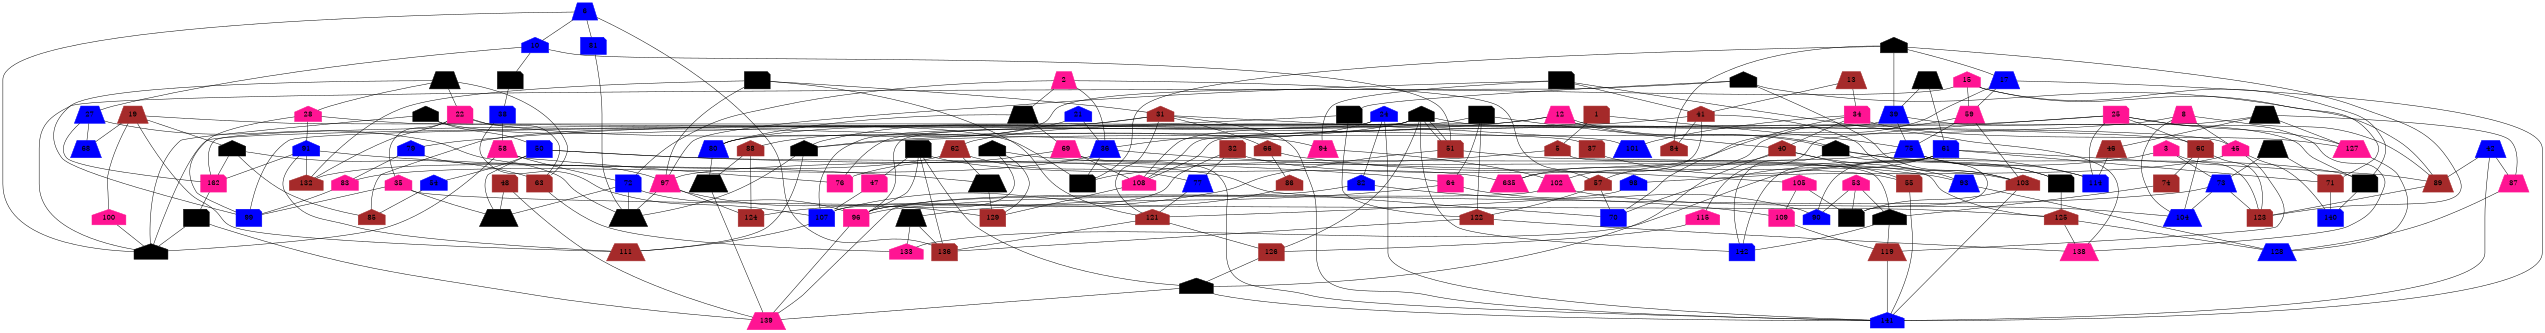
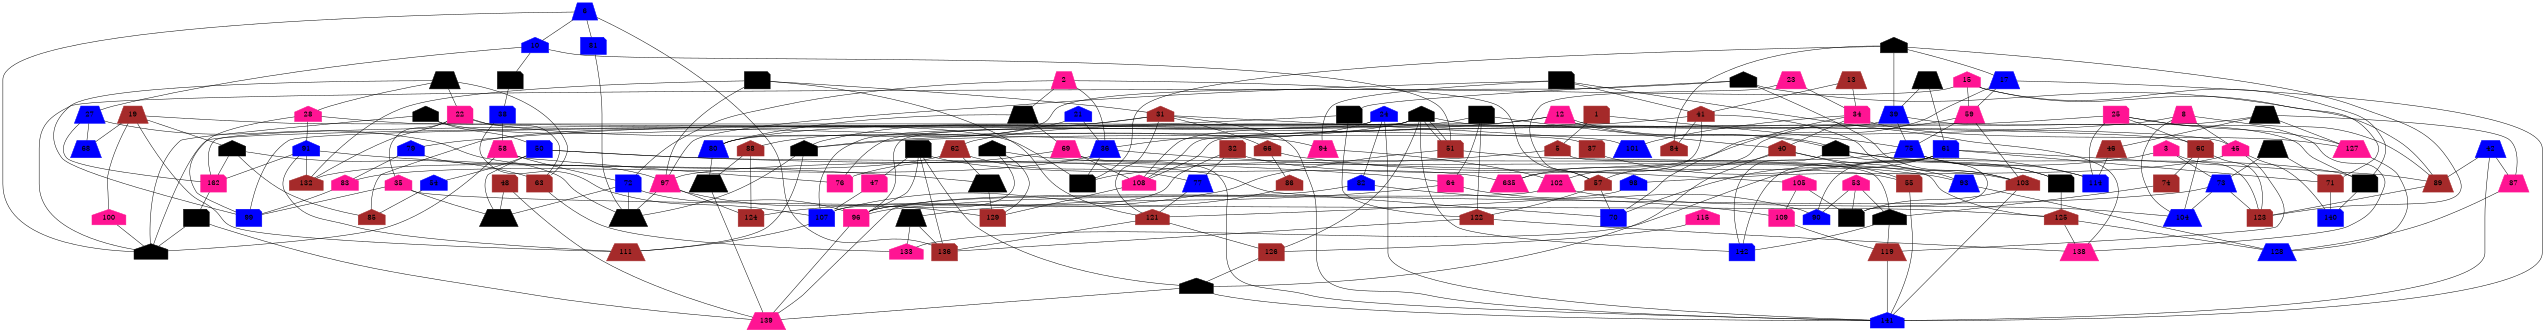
  graph {
    node [color=brown shape=house style=filled]
    1 [shape=note]
    5
    75 [color=blue shape=trapezium]
    96 [color=deeppink shape=note]
    49 [color=black shape=note]
    117 [color=black]
    97 [color=deeppink shape=trapezium]
    114 [color=blue shape=note]
    116 [color=black shape=note]
    139 [color=deeppink shape=trapezium]
    2 [color=deeppink shape=trapezium]
    36 [color=blue shape=trapezium]
    56 [color=black shape=trapezium]
    57
    72 [color=blue shape=note]
    105 [color=deeppink]
    83 [color=deeppink]
    80 [color=blue shape=trapezium]
    69 [color=deeppink shape=trapezium]
    122
    70 [color=blue shape=note]
    131 [color=black shape=trapezium]
    106 [color=black shape=trapezium]
    3 [color=deeppink]
    73 [color=blue shape=trapezium]
    123 [shape=note]
    133 [color=deeppink]
    104 [color=blue shape=trapezium]
    4 [color=black]
    45 [color=deeppink]
    51 [shape=note]
    76 [color=deeppink shape=note]
    85
    n34 [color=deeppink label=162 shape=note]
    126 [shape=note]
    142 [color=blue shape=note]
    98 [color=blue]
    119 [shape=trapezium]
    140 [color=blue shape=note]
    125
    124 [shape=note]
    120 [color=black shape=note]
    134 [color=black]
    6 [color=blue shape=trapezium]
    10 [color=blue]
    81 [color=blue shape=note]
    136 [shape=note]
    137 [color=black]
    27 [color=blue shape=trapezium]
    33 [color=black shape=note]
    7 [color=black shape=note]
    31
    121
    132
    67 [color=black]
    141 [color=blue]
    66
    101 [color=blue shape=trapezium]
    129 [shape=note]
    8 [color=deeppink shape=trapezium]
    89 [shape=trapezium]
    111 [shape=trapezium]
    9 [color=black]
    50 [color=blue shape=note]
    64 [color=deeppink shape=note]
    54 [color=blue]
    68 [color=blue shape=trapezium]
    38 [color=blue shape=note]
    11 [color=black shape=trapezium]
    22 [color=deeppink shape=note]
    28 [color=deeppink]
    63 [shape=note]
    99 [color=blue shape=note]
    35 [color=deeppink]
    94 [color=deeppink shape=trapezium]
    37 [shape=note]
    91 [color=blue]
    12 [color=deeppink shape=trapezium]
    92 [color=black]
    110 [color=black shape=note]
    130 [color=black shape=note]
    13 [shape=trapezium]
    34 [color=deeppink shape=note]
    41
    40
    127 [color=deeppink shape=trapezium]
    84
    n88 [color=deeppink label=635 shape=trapezium]
    62 [shape=trapezium]
    103
    44 [color=black shape=note]
    47 [color=deeppink shape=note]
    15 [color=deeppink]
    59 [color=deeppink shape=trapezium]
    71 [shape=note]
    102 [color=deeppink shape=trapezium]
    113 [color=black shape=trapezium]
    16 [color=black]
    17 [color=blue shape=trapezium]
    39 [color=blue shape=trapezium]
    108 [color=deeppink]
    18 [color=black shape=trapezium]
    61 [color=blue shape=note]
    90 [color=blue]
    19 [shape=trapezium]
    43 [color=black]
    60 [shape=note]
    100 [color=deeppink]
    74 [shape=note]
    20 [color=black shape=note]
    55 [shape=note]
    93 [color=blue shape=trapezium]
    95 [color=black shape=trapezium]
    138 [color=deeppink shape=trapezium]
    21 [color=blue]
    88
+   23 [color=deeppink shape=trapezium]
    24 [color=blue]
    82 [color=blue]
    107 [color=blue shape=note]
    109 [color=deeppink shape=note]
    25 [color=deeppink shape=note]
    115 [color=deeppink]
    128 [color=blue shape=trapezium]
    26 [color=black shape=trapezium]
    46 [shape=trapezium]
    87 [color=deeppink shape=trapezium]
    118 [color=black shape=trapezium]
    29 [color=black shape=trapezium]
    30 [color=black shape=note]
    86
    32 [shape=note]
    77 [color=blue shape=trapezium]
    58 [color=deeppink shape=trapezium]
    42 [color=blue shape=trapezium]
    48 [shape=note]
    52 [color=black]
    65 [color=black shape=note]
    79 [color=blue]
    53 [color=deeppink]
    78 [color=black]
    1 -- 5
    1 -- 75
    1 -- 96
    5 -- 49
    5 -- 117
    75 -- 97
    75 -- 114
    75 -- 116
    96 -- 139
    117 -- 142
    117 -- 119
    97 -- 106
    97 -- 124
    97 -- 129
    116 -- 125
    2 -- 36
    2 -- 56
    2 -- 57
    2 -- 72
    36 -- 49
    36 -- 105
    36 -- 83
    56 -- 80
    56 -- 69
    57 -- 122
    57 -- 70
    72 -- 96
    72 -- 131
    72 -- 106
    105 -- 130
    105 -- 109
    83 -- 99
    80 -- 113
    69 -- 76
    69 -- 141
    69 -- 108
    122 -- 136
    122 -- 138
    3 -- 73
    3 -- 123
    3 -- 133
    73 -- 96
    73 -- 123
    73 -- 104
    4 -- 45
    4 -- 51
    4 -- 51
    4 -- 76
    4 -- 85
    4 -- n34
    4 -- 126
    4 -- 142
    45 -- 98
    45 -- 119
    45 -- 140
    51 -- 125
    51 -- 124
    n34 -- 120
    126 -- 134
    98 -- 121
    119 -- 141
    125 -- 138
    125 -- 128
    120 -- 139
    120 -- 137
    134 -- 139
    134 -- 141
    6 -- 10
    6 -- 81
    6 -- 136
    6 -- 137
    10 -- 51
    10 -- 27
    10 -- 33
    81 -- 106
    27 -- 97
    27 -- n34
    27 -- 68
    33 -- 38
    7 -- 97
    7 -- 31
    7 -- 121
    7 -- 132
    31 -- 137
    31 -- 121
    31 -- 67
    31 -- 141
    31 -- 66
    31 -- 101
    121 -- 126
    121 -- 136
    67 -- 106
    67 -- 111
    66 -- 93
    66 -- 86
    8 -- 104
    8 -- 45
    8 -- 67
    8 -- 89
    89 -- 123
    9 -- 49
    9 -- 137
    9 -- 50
    50 -- 70
    50 -- 131
    50 -- 64
    50 -- 54
    64 -- 90
    64 -- 95
    54 -- 85
    38 -- 107
    38 -- 58
    11 -- 22
    11 -- 28
    11 -- 63
    11 -- 99
    22 -- 132
    22 -- 63
    22 -- 35
    22 -- 94
    28 -- 99
    28 -- 37
    28 -- 91
    63 -- 133
    35 -- 131
    35 -- 125
    35 -- 99
    94 -- 102
    37 -- 114
    91 -- n34
    91 -- 132
    91 -- 111
    91 -- 118
    12 -- 67
    12 -- 99
    12 -- 92
    12 -- 92
    92 -- 116
    92 -- 142
    92 -- 110
    92 -- 130
    110 -- 140
    13 -- 34
    13 -- 41
    34 -- 70
    34 -- 101
    34 -- 40
    34 -- 127
    41 -- 84
    41 -- n88
    41 -- 62
    41 -- 103
    40 -- 57
    40 -- 134
    40 -- 55
    40 -- 93
    127 -- 128
    62 -- 132
    62 -- 118
    62 -- 77
    103 -- 141
    103 -- 130
    44 -- 96
    44 -- 134
    44 -- 136
    44 -- n88
    44 -- 47
    47 -- 107
    15 -- 80
    15 -- 110
    15 -- 59
    15 -- 71
    59 -- 75
    59 -- 103
    59 -- 102
    71 -- 140
    102 -- 139
    102 -- 104
    113 -- 139
    16 -- 49
    16 -- 123
    16 -- 84
    16 -- 17
    16 -- 39
    17 -- 141
    17 -- n88
    17 -- 59
    39 -- 75
    39 -- 110
    39 -- 108
    108 -- 129
    18 -- 39
    18 -- 61
    61 -- 70
    61 -- 142
    61 -- 89
    61 -- 71
    61 -- 90
    19 -- 111
    19 -- 68
    19 -- 43
    19 -- 60
    19 -- 100
    43 -- 85
    43 -- n34
    43 -- 63
    60 -- 123
    60 -- 104
    60 -- 74
    100 -- 137
    74 -- 117
    20 -- 80
    20 -- 122
    20 -- 64
    20 -- 40
    55 -- 141
    93 -- 128
    95 -- 133
    95 -- 136
    21 -- 36
    21 -- 88
    88 -- 124
    88 -- 113
+   23 -- 57
+   23 -- 34
    24 -- 36
    24 -- 141
    24 -- 82
    24 -- 107
    82 -- 96
    82 -- 109
    107 -- 111
    109 -- 119
    25 -- 114
    25 -- 127
    25 -- 108
    25 -- 60
    25 -- 138
-   25 -- 115
    115 -- 126
    26 -- 127
    26 -- 108
    26 -- 46
    26 -- 87
    46 -- 114
    87 -- 128
    118 -- 129
    29 -- 73
    29 -- 71
    30 -- 97
    30 -- 94
    30 -- 41
    30 -- 138
    86 -- 107
    32 -- 96
    32 -- 55
    32 -- 77
    77 -- 121
    58 -- 72
    58 -- 76
    58 -- 137
    42 -- 141
    42 -- 89
    42 -- 87
    48 -- 139
    48 -- 131
    52 -- 137
    52 -- 89
    52 -- 103
    52 -- 65
    65 -- 122
    65 -- 79
    79 -- 83
    79 -- 106
    53 -- 117
    53 -- 130
    53 -- 90
    78 -- 129
    78 -- 103
    78 -- 107
  }
